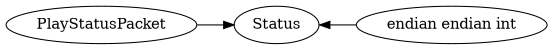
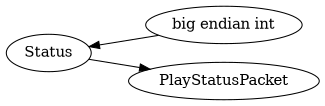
  digraph {
    rankdir=LR
-   n1 [label="endian endian int"]
+   n1 [label="big endian int"]
    n2 [label=Status]
    n3 [label=PlayStatusPacket]
    subgraph sub_1 {
      rank=max
      n1
    }
    n1 -> n2
-   n3 -> n2
+   n2 -> n3
  }
